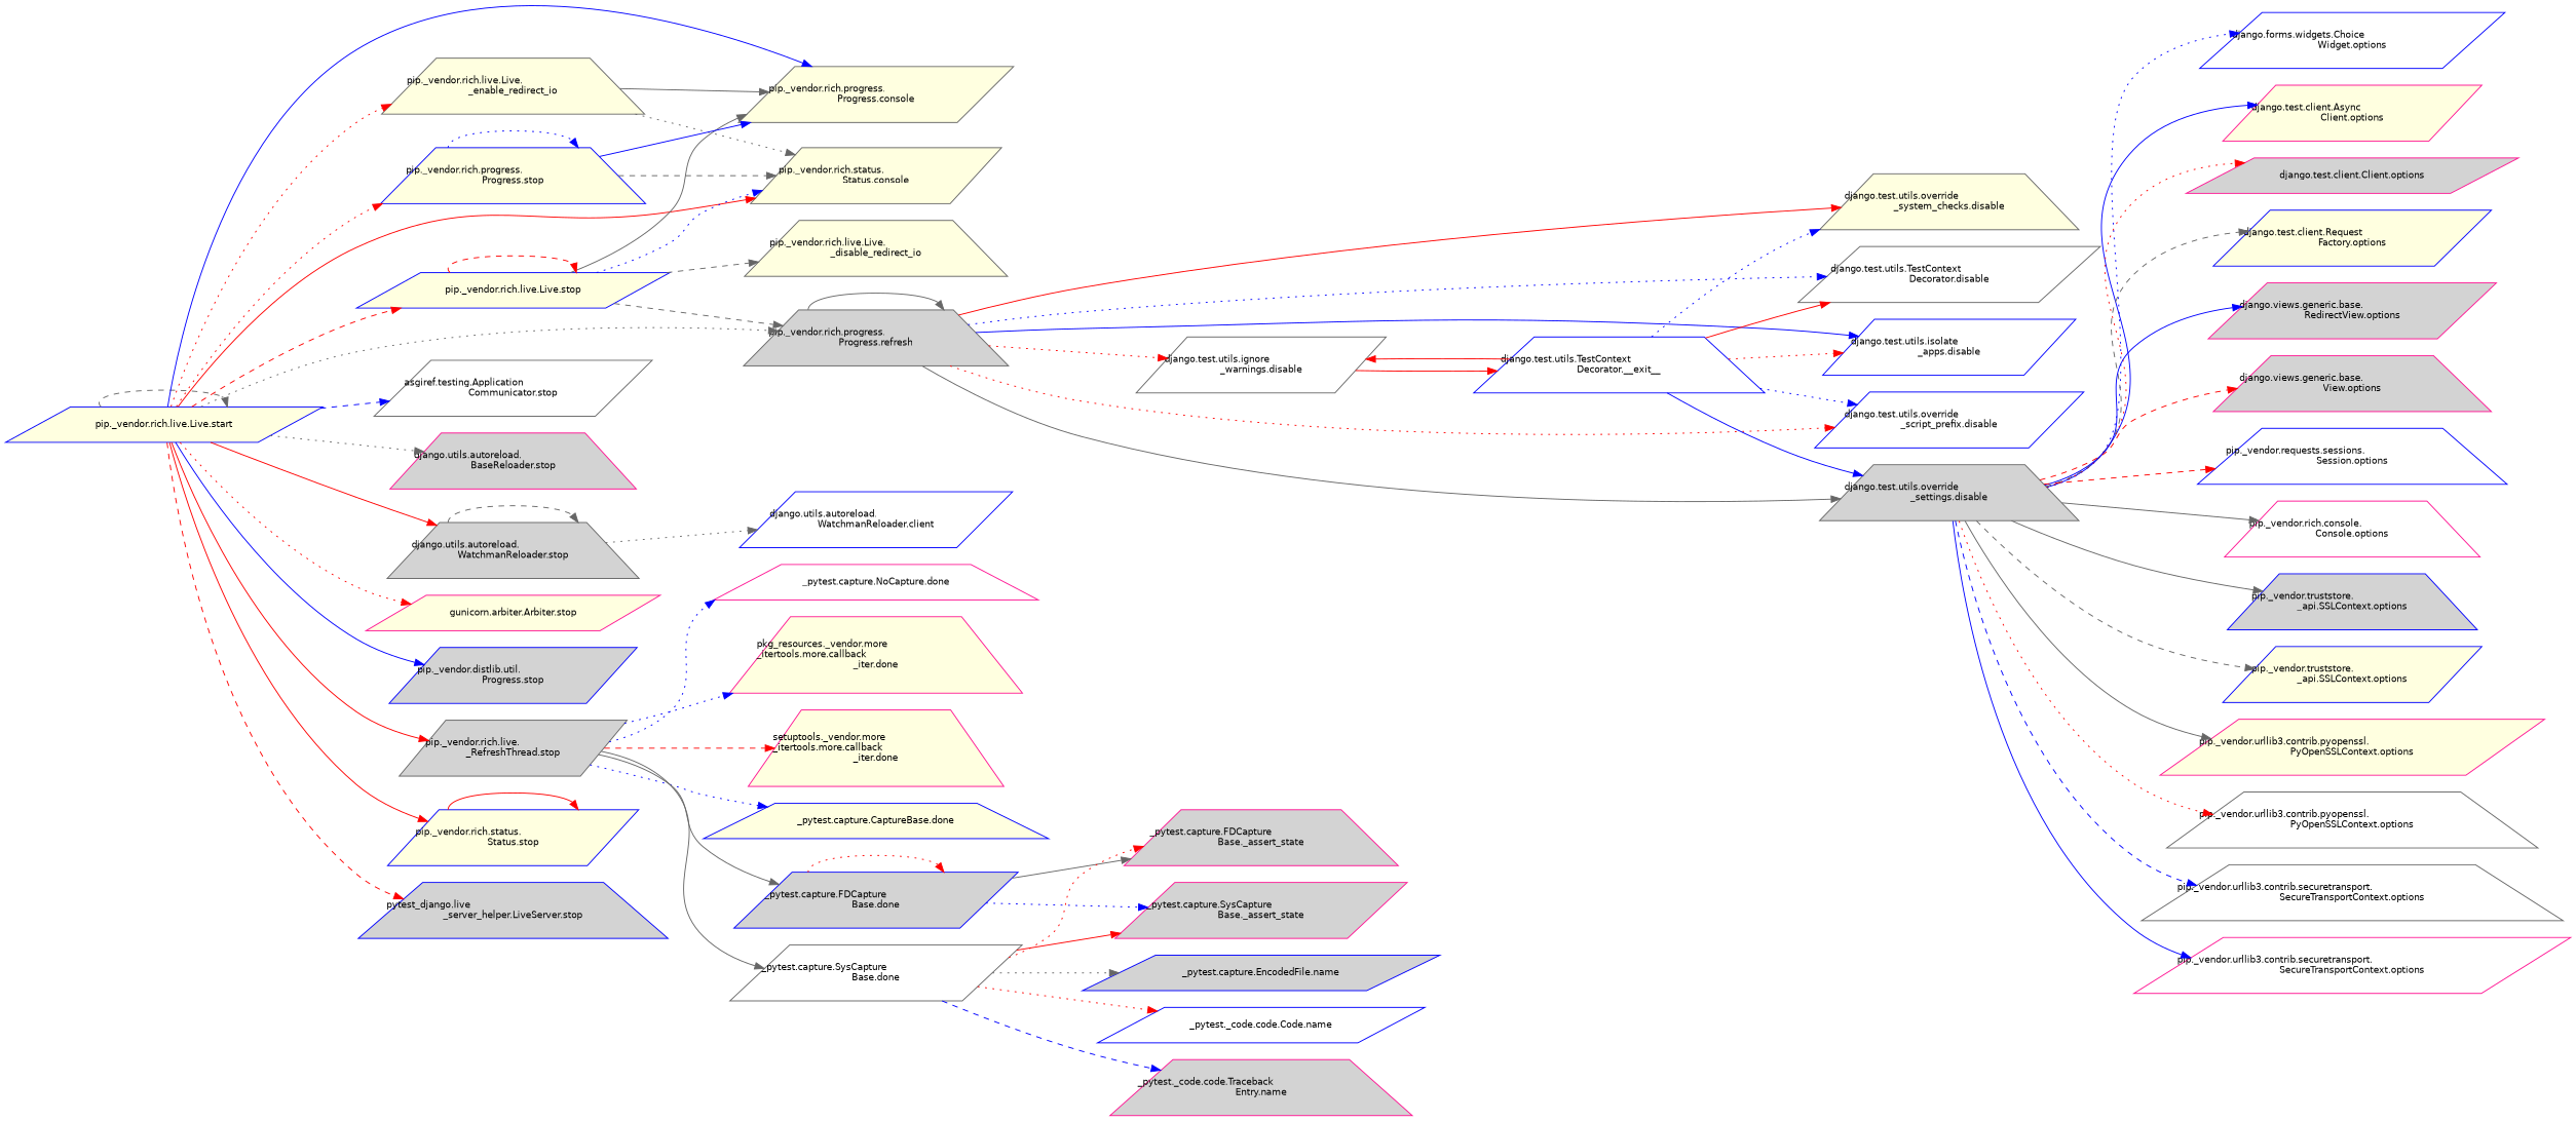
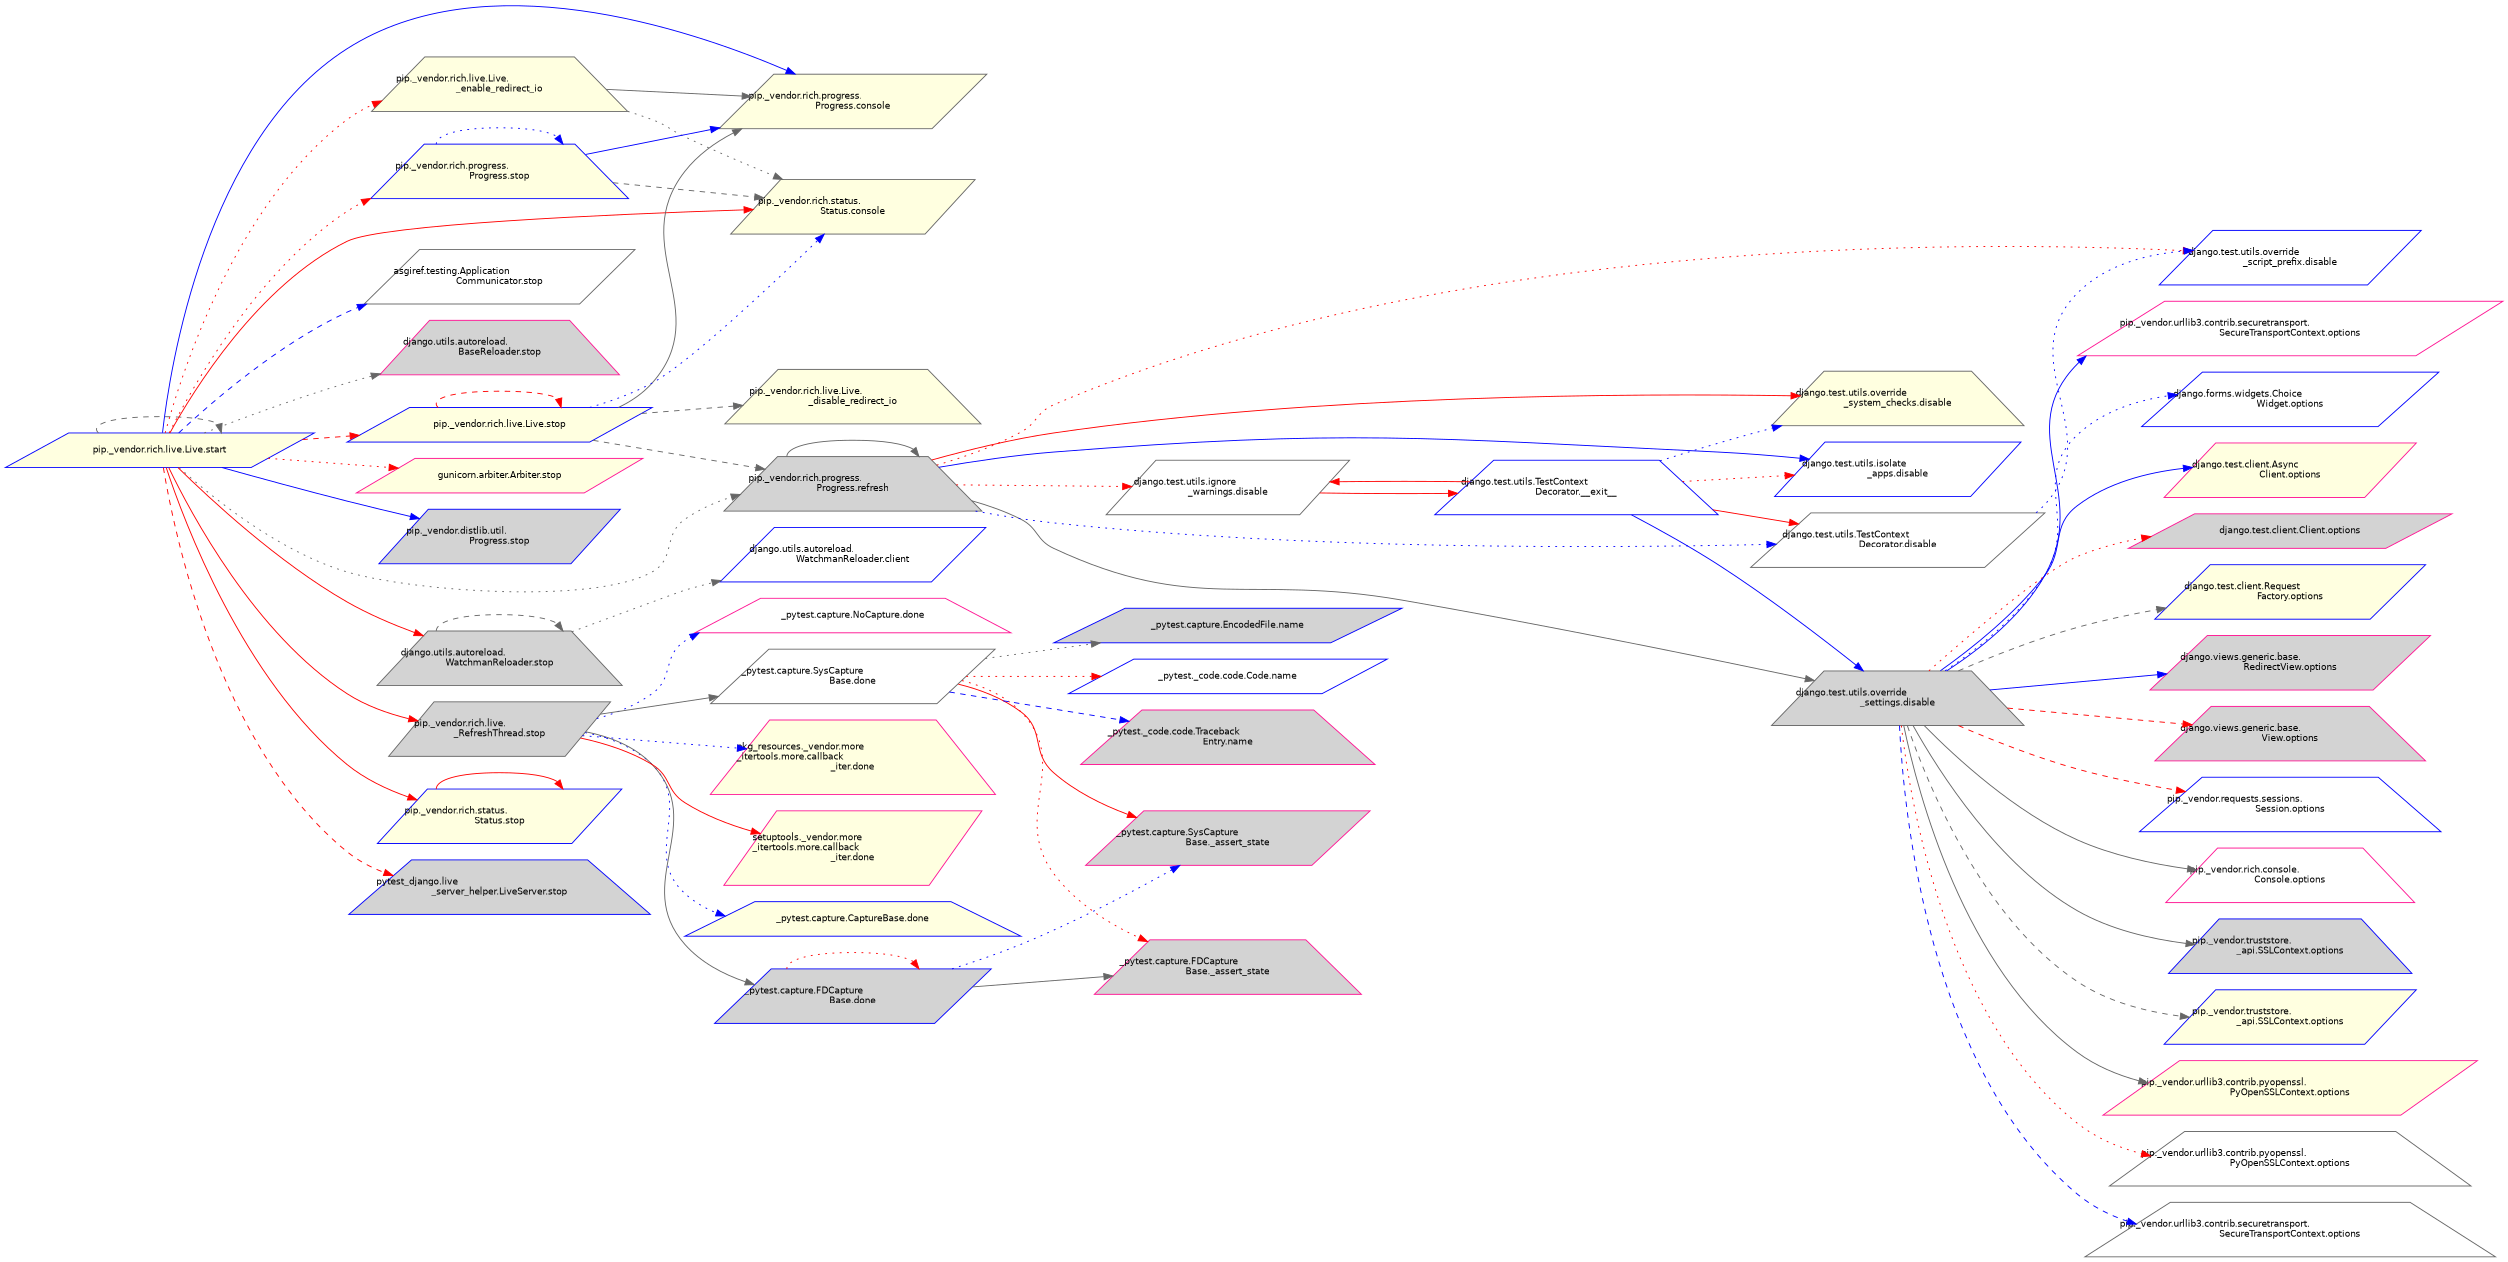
  digraph {
    rankdir=LR
    node [color=blue fillcolor=lightyellow fontname=Helvetica fontsize=10 shape=parallelogram style=filled]
    edge [color=red fontname=Helvetica fontsize=10 labelfontname=Helvetica labelfontsize=10 style=solid]
    n1 [fontcolor=black height=0.2 label="pip._vendor.rich.live.Live.start" width=0.4]
    n2 [color=gray40 height=0.2 label="pip._vendor.rich.live.Live.\l_enable_redirect_io" shape=trapezium width=0.4]
    n3 [color=gray40 height=0.2 label="pip._vendor.rich.progress.\lProgress.console" width=0.4]
    n4 [color=gray40 height=0.2 label="pip._vendor.rich.status.\lStatus.console" width=0.4]
    n5 [color=gray40 fillcolor=lightgrey height=0.2 label="pip._vendor.rich.progress.\lProgress.refresh" shape=trapezium width=0.4]
    n6 [color=gray40 fillcolor=white height=0.2 label="asgiref.testing.Application\lCommunicator.stop" width=0.4]
    n7 [color=deeppink fillcolor=lightgrey height=0.2 label="django.utils.autoreload.\lBaseReloader.stop" shape=trapezium width=0.4]
    n8 [color=gray40 fillcolor=lightgrey height=0.2 label="django.utils.autoreload.\lWatchmanReloader.stop" shape=trapezium width=0.4]
    n9 [color=deeppink height=0.2 label="gunicorn.arbiter.Arbiter.stop" width=0.4]
    n10 [fillcolor=lightgrey height=0.2 label="pip._vendor.distlib.util.\lProgress.stop" width=0.4]
    n11 [color=gray40 fillcolor=lightgrey height=0.2 label="pip._vendor.rich.live.\l_RefreshThread.stop" width=0.4]
    n12 [height=0.2 label="pip._vendor.rich.live.Live.stop" width=0.4]
    n13 [height=0.2 label="pip._vendor.rich.progress.\lProgress.stop" shape=trapezium width=0.4]
    n14 [height=0.2 label="pip._vendor.rich.status.\lStatus.stop" width=0.4]
    n15 [fillcolor=lightgrey height=0.2 label="pytest_django.live\l_server_helper.LiveServer.stop" shape=trapezium width=0.4]
    n16 [color=gray40 fillcolor=white height=0.2 label="django.test.utils.ignore\l_warnings.disable" width=0.4]
    n17 [fillcolor=white height=0.2 label="django.test.utils.isolate\l_apps.disable" width=0.4]
    n18 [fillcolor=white height=0.2 label="django.test.utils.override\l_script_prefix.disable" width=0.4]
    n19 [color=gray40 fillcolor=lightgrey height=0.2 label="django.test.utils.override\l_settings.disable" shape=trapezium width=0.4]
    n20 [color=gray40 height=0.2 label="django.test.utils.override\l_system_checks.disable" shape=trapezium width=0.4]
    n21 [color=gray40 fillcolor=white height=0.2 label="django.test.utils.TestContext\lDecorator.disable" width=0.4]
    n22 [fillcolor=white height=0.2 label="django.utils.autoreload.\lWatchmanReloader.client" width=0.4]
    n23 [height=0.2 label="_pytest.capture.CaptureBase.done" shape=trapezium width=0.4]
    n24 [fillcolor=lightgrey height=0.2 label="_pytest.capture.FDCapture\lBase.done" width=0.4]
    n25 [color=deeppink fillcolor=white height=0.2 label="_pytest.capture.NoCapture.done" shape=trapezium width=0.4]
    n26 [color=gray40 fillcolor=white height=0.2 label="_pytest.capture.SysCapture\lBase.done" width=0.4]
    n27 [color=deeppink height=0.2 label="pkg_resources._vendor.more\l_itertools.more.callback\l_iter.done" shape=trapezium width=0.4]
-   n28 [color=deeppink height=0.2 label="setuptools._vendor.more\l_itertools.more.callback\l_iter.done" shape=trapezium width=0.4]
+   n28 [color=deeppink height=0.2 label="setuptools._vendor.more\l_itertools.more.callback\l_iter.done" width=0.4]
    n29 [color=gray40 height=0.2 label="pip._vendor.rich.live.Live.\l_disable_redirect_io" shape=trapezium width=0.4]
    n30 [fillcolor=white height=0.2 label="django.test.utils.TestContext\lDecorator.__exit__" shape=trapezium width=0.4]
    n31 [fillcolor=white height=0.2 label="django.forms.widgets.Choice\lWidget.options" width=0.4]
    n32 [color=deeppink height=0.2 label="django.test.client.Async\lClient.options" width=0.4]
    n33 [color=deeppink fillcolor=lightgrey height=0.2 label="django.test.client.Client.options" width=0.4]
    n34 [height=0.2 label="django.test.client.Request\lFactory.options" width=0.4]
    n35 [color=deeppink fillcolor=lightgrey height=0.2 label="django.views.generic.base.\lRedirectView.options" width=0.4]
    n36 [color=deeppink fillcolor=lightgrey height=0.2 label="django.views.generic.base.\lView.options" shape=trapezium width=0.4]
    n37 [fillcolor=white height=0.2 label="pip._vendor.requests.sessions.\lSession.options" shape=trapezium width=0.4]
    n38 [color=deeppink fillcolor=white height=0.2 label="pip._vendor.rich.console.\lConsole.options" shape=trapezium width=0.4]
    n39 [fillcolor=lightgrey height=0.2 label="pip._vendor.truststore.\l_api.SSLContext.options" shape=trapezium width=0.4]
    n40 [height=0.2 label="pip._vendor.truststore.\l_api.SSLContext.options" width=0.4]
    n41 [color=deeppink height=0.2 label="pip._vendor.urllib3.contrib.pyopenssl.\lPyOpenSSLContext.options" width=0.4]
    n42 [color=gray40 fillcolor=white height=0.2 label="pip._vendor.urllib3.contrib.pyopenssl.\lPyOpenSSLContext.options" shape=trapezium width=0.4]
    n43 [color=gray40 fillcolor=white height=0.2 label="pip._vendor.urllib3.contrib.securetransport.\lSecureTransportContext.options" shape=trapezium width=0.4]
    n44 [color=deeppink fillcolor=white height=0.2 label="pip._vendor.urllib3.contrib.securetransport.\lSecureTransportContext.options" width=0.4]
    n45 [color=deeppink fillcolor=lightgrey height=0.2 label="_pytest.capture.FDCapture\lBase._assert_state" shape=trapezium width=0.4]
    n46 [color=deeppink fillcolor=lightgrey height=0.2 label="_pytest.capture.SysCapture\lBase._assert_state" width=0.4]
    n47 [fillcolor=white height=0.2 label="_pytest._code.code.Code.name" width=0.4]
    n48 [color=deeppink fillcolor=lightgrey height=0.2 label="_pytest._code.code.Traceback\lEntry.name" shape=trapezium width=0.4]
    n49 [fillcolor=lightgrey height=0.2 label="_pytest.capture.EncodedFile.name" width=0.4]
    n1 -> n1 [color=gray40 style=dashed]
    n1 -> n2 [style=dotted]
    n1 -> n3 [color=blue]
    n1 -> n4
    n1 -> n5 [color=gray40 style=dotted]
    n1 -> n6 [color=blue style=dashed]
    n1 -> n7 [color=gray40 style=dotted]
    n1 -> n8
    n1 -> n9 [style=dotted]
    n1 -> n10 [color=blue]
    n1 -> n11
    n1 -> n12 [style=dashed]
    n1 -> n13 [style=dotted]
    n1 -> n14
    n1 -> n15 [style=dashed]
    n2 -> n3 [color=gray40]
    n2 -> n4 [color=gray40 style=dotted]
    n5 -> n5 [color=gray40]
    n5 -> n16 [style=dotted]
    n5 -> n17 [color=blue]
    n5 -> n18 [style=dotted]
    n5 -> n19 [color=gray40]
    n5 -> n20
    n5 -> n21 [color=blue style=dotted]
    n8 -> n8 [color=gray40 style=dashed]
    n8 -> n22 [color=gray40 style=dotted]
    n11 -> n23 [color=blue style=dotted]
    n11 -> n24 [color=gray40]
    n11 -> n25 [color=blue style=dotted]
    n11 -> n26 [color=gray40]
    n11 -> n27 [color=blue style=dotted]
-   n11 -> n28 [style=dashed]
+   n11 -> n28
    n12 -> n3 [color=gray40]
    n12 -> n4 [color=blue style=dotted]
    n12 -> n5 [color=gray40 style=dashed]
    n12 -> n12 [style=dashed]
    n12 -> n29 [color=gray40 style=dashed]
    n13 -> n3 [color=blue]
    n13 -> n4 [color=gray40 style=dashed]
    n13 -> n13 [color=blue style=dotted]
    n14 -> n14
    n16 -> n30
    n19 -> n31 [color=blue style=dotted]
    n19 -> n32 [color=blue]
    n19 -> n33 [style=dotted]
    n19 -> n34 [color=gray40 style=dashed]
    n19 -> n35 [color=blue]
    n19 -> n36 [style=dashed]
    n19 -> n37 [style=dashed]
    n19 -> n38 [color=gray40]
    n19 -> n39 [color=gray40]
    n19 -> n40 [color=gray40 style=dashed]
    n19 -> n41 [color=gray40]
    n19 -> n42 [style=dotted]
    n19 -> n43 [color=blue style=dashed]
    n19 -> n44 [color=blue]
    n24 -> n24 [style=dotted]
    n24 -> n45 [color=gray40]
    n24 -> n46 [color=blue style=dotted]
    n26 -> n45 [style=dotted]
    n26 -> n46
    n26 -> n47 [style=dotted]
    n26 -> n48 [color=blue style=dashed]
    n26 -> n49 [color=gray40 style=dotted]
    n30 -> n16
    n30 -> n17 [style=dotted]
-   n30 -> n18 [color=blue style=dotted]
+   n21 -> n18 [color=blue style=dotted]
    n30 -> n19 [color=blue]
    n30 -> n20 [color=blue style=dotted]
    n30 -> n21
  }
